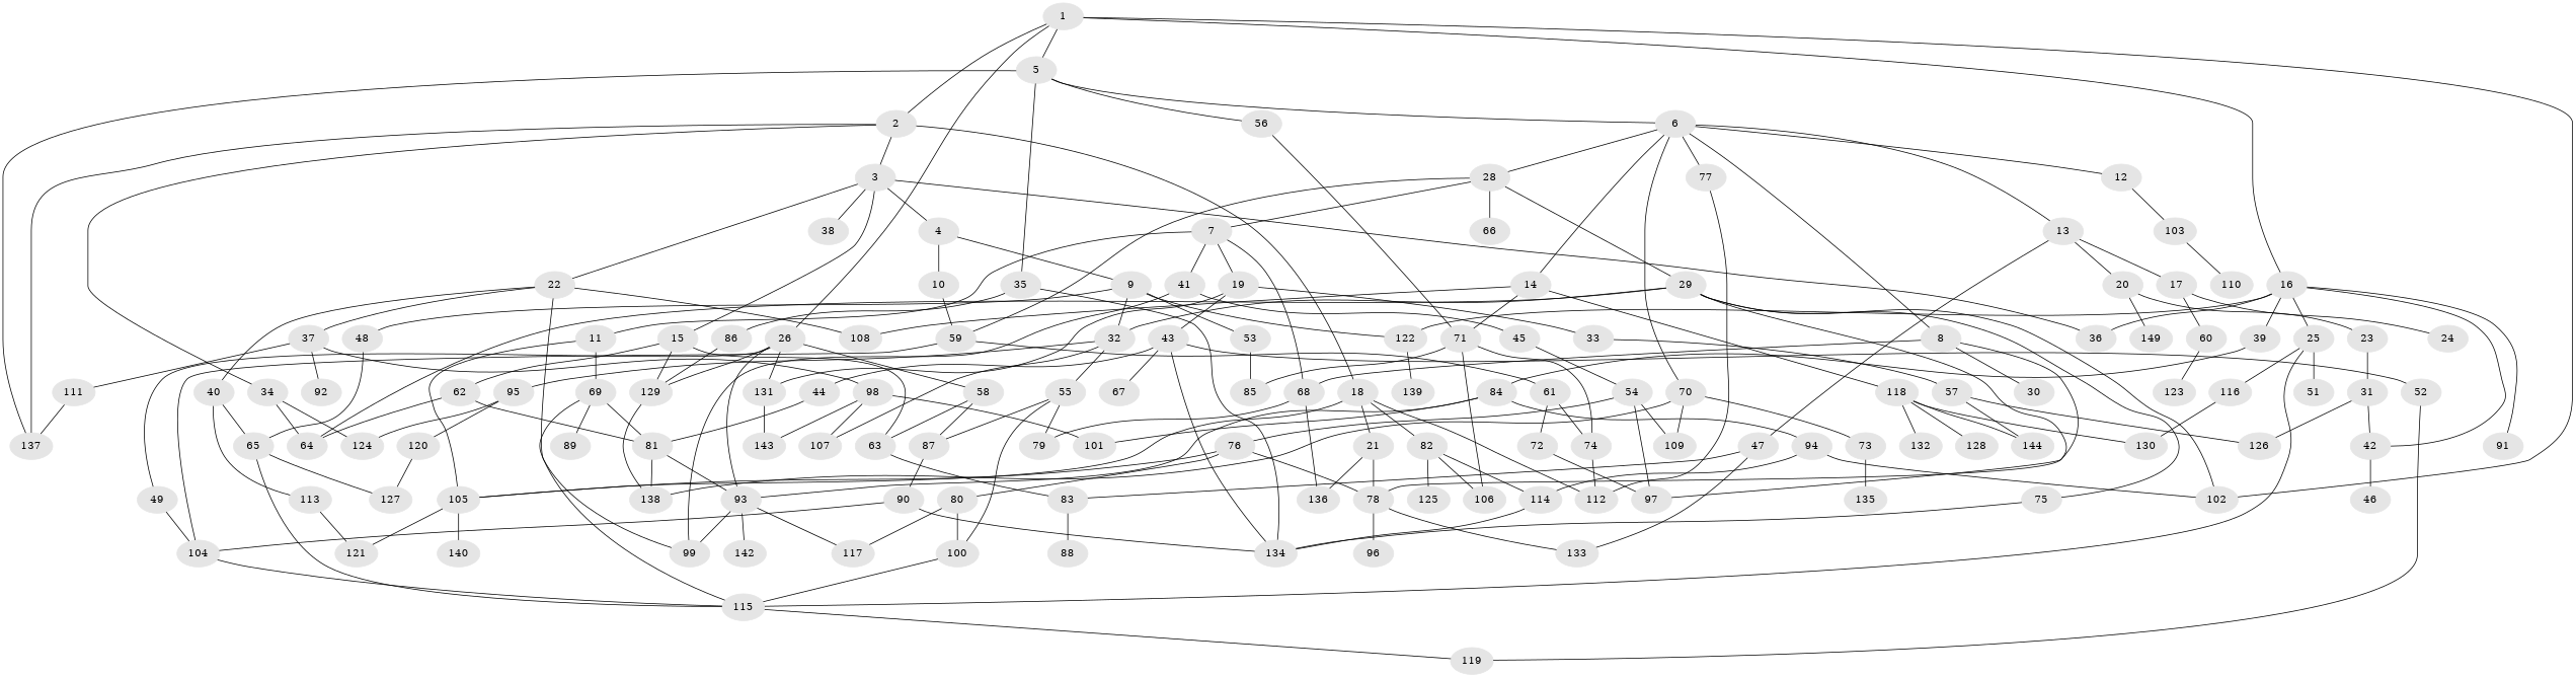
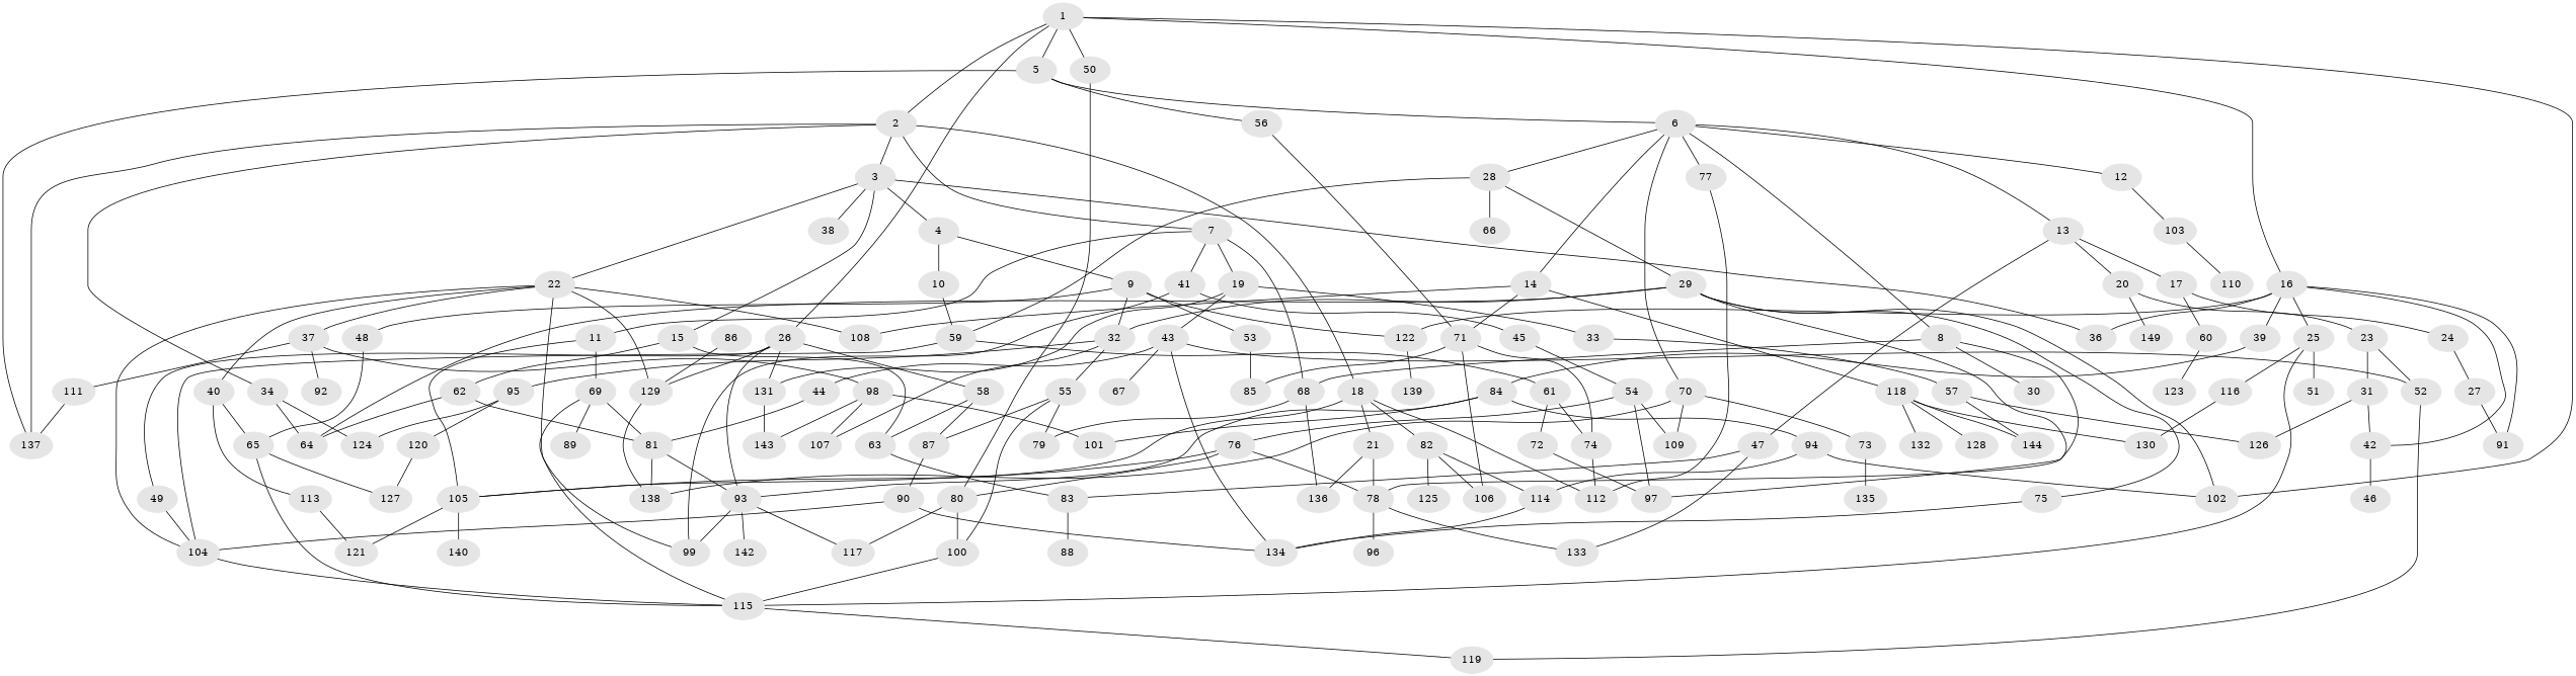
  graph {
    node [color=gray90 style=filled]
    1
    2
    5
    16
    26
+   50
    102
    3
    7
    18
    34
    137
    6
-   35
    56
    36
    122
    25
    39
    42
    91
    129
    131
    49
    58
    93
    80
    4
    15
    22
    38
    11
    19
    41
    68
    105
    21
    82
    112
    64
    124
    9
    10
    62
    63
    108
    37
    40
    99
    104
    32
    48
    53
    59
    8
    12
    13
    14
    28
    70
    77
    86
    134
    71
    30
    78
    103
    17
    20
    47
    118
    29
    66
    109
    73
    138
    69
    33
    43
    45
    136
    79
    133
    96
    55
    95
    107
    65
    85
    139
    61
    115
    81
    89
    121
    140
    110
    24
    60
    23
    n101 [label=149]
    83
    74
    106
    144
    130
    128
    132
    51
    116
    84
    46
+   27
    123
    114
    125
    57
    52
    44
    67
    143
    31
    92
    98
    111
    113
    126
    119
    87
    75
    97
    100
    120
    101
    94
    127
    54
    76
    88
    117
    90
    72
    135
    142
    1 -- 2
    1 -- 5
    1 -- 16
    1 -- 26
+   1 -- 50
    1 -- 102
    2 -- 3
-   28 -- 7
+   2 -- 7
    2 -- 18
    2 -- 34
    2 -- 137
    5 -- 137
    5 -- 6
-   5 -- 35
    5 -- 56
    16 -- 36
    16 -- 122
    16 -- 25
    16 -- 39
    16 -- 42
    16 -- 91
    26 -- 129
    26 -- 131
    26 -- 49
    26 -- 58
    26 -- 93
+   50 -- 80
    3 -- 36
    3 -- 4
    3 -- 15
    3 -- 22
    3 -- 38
    7 -- 11
    7 -- 19
    7 -- 41
    7 -- 68
    18 -- 105
    18 -- 21
    18 -- 82
    18 -- 112
    34 -- 64
    34 -- 124
    6 -- 8
    6 -- 12
    6 -- 13
    6 -- 14
    6 -- 28
    6 -- 70
    6 -- 77
-   35 -- 86
-   35 -- 134
    56 -- 71
    122 -- 139
    25 -- 115
    25 -- 51
    25 -- 116
    39 -- 84
    42 -- 46
    129 -- 138
    131 -- 143
    49 -- 104
    58 -- 63
    58 -- 87
    93 -- 99
    93 -- 117
    93 -- 142
    80 -- 100
    80 -- 117
    4 -- 9
    4 -- 10
-   15 -- 129
+   22 -- 129
    15 -- 62
    15 -- 63
    22 -- 108
    22 -- 37
    22 -- 40
    22 -- 99
+   22 -- 104
    11 -- 105
    11 -- 69
    19 -- 131
    19 -- 33
    19 -- 43
    41 -- 99
    41 -- 45
    68 -- 136
    68 -- 79
    105 -- 121
    105 -- 140
    21 -- 78
    21 -- 136
    82 -- 106
    82 -- 114
    82 -- 125
    9 -- 122
    9 -- 32
    9 -- 48
    9 -- 53
    10 -- 59
    62 -- 64
    62 -- 81
    63 -- 83
    37 -- 92
    37 -- 98
    37 -- 111
    40 -- 65
    40 -- 113
    104 -- 115
    32 -- 55
    32 -- 95
    32 -- 107
    48 -- 65
    53 -- 85
    59 -- 104
    59 -- 61
    8 -- 68
    8 -- 30
    8 -- 78
    12 -- 103
    13 -- 17
    13 -- 20
    13 -- 47
    14 -- 108
    14 -- 71
    14 -- 118
    28 -- 59
    28 -- 29
    28 -- 66
    70 -- 109
    70 -- 73
    70 -- 138
    77 -- 112
    86 -- 129
    71 -- 85
    71 -- 74
    71 -- 106
    78 -- 133
    78 -- 96
    103 -- 110
    17 -- 24
    17 -- 60
    20 -- 23
    20 -- n101
    47 -- 133
    47 -- 83
    118 -- 144
    118 -- 130
    118 -- 128
    118 -- 132
    29 -- 102
    29 -- 64
    29 -- 32
    29 -- 75
    29 -- 97
    73 -- 135
    69 -- 115
    69 -- 81
    69 -- 89
    33 -- 57
    43 -- 134
    43 -- 52
    43 -- 44
    43 -- 67
    45 -- 54
    55 -- 79
    55 -- 87
    55 -- 100
    95 -- 124
    95 -- 120
    65 -- 115
    65 -- 127
    61 -- 74
    61 -- 72
    115 -- 119
    81 -- 93
    81 -- 138
+   24 -- 27
    60 -- 123
+   23 -- 52
    23 -- 31
    83 -- 88
    74 -- 112
    116 -- 130
    84 -- 93
    84 -- 101
    84 -- 94
+   27 -- 91
    114 -- 134
    57 -- 144
    57 -- 126
    52 -- 119
    44 -- 81
    31 -- 42
    31 -- 126
    98 -- 107
    98 -- 143
    98 -- 101
    111 -- 137
    113 -- 121
    87 -- 90
    75 -- 134
    100 -- 115
    120 -- 127
    94 -- 102
    94 -- 114
    54 -- 109
    54 -- 97
    54 -- 76
    76 -- 80
    76 -- 105
    76 -- 78
    90 -- 104
    90 -- 134
    72 -- 97
  }
